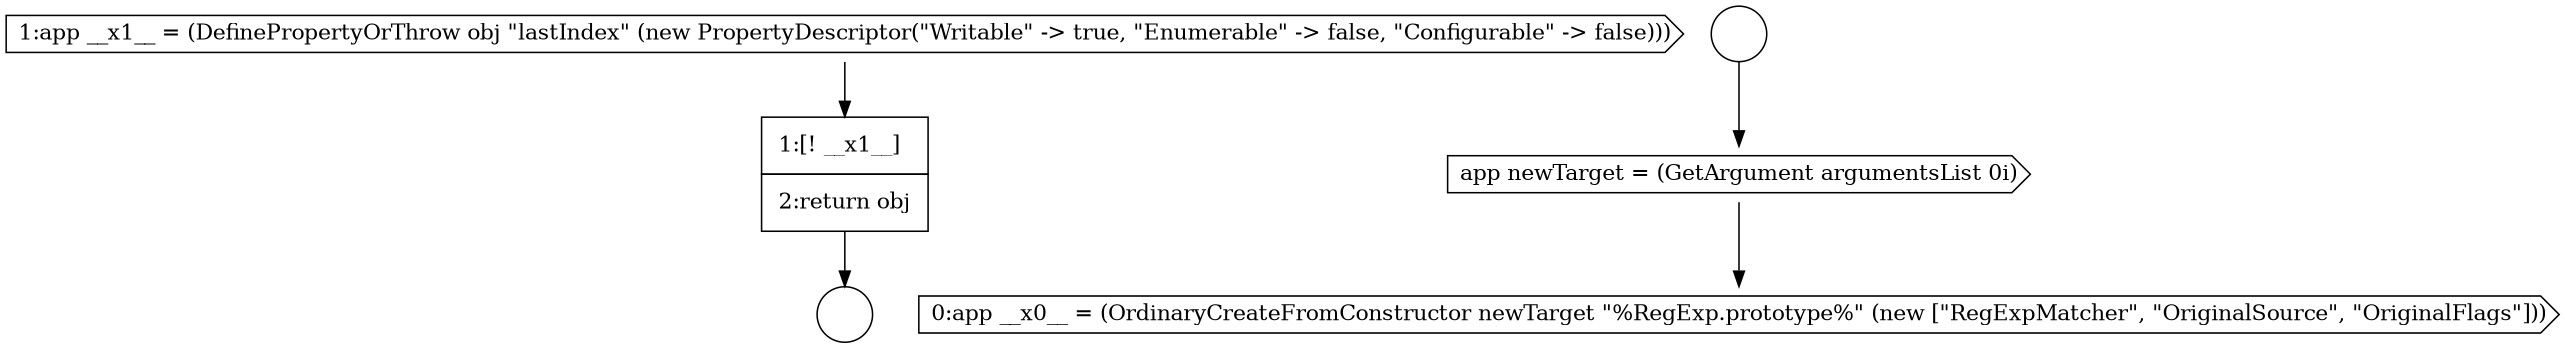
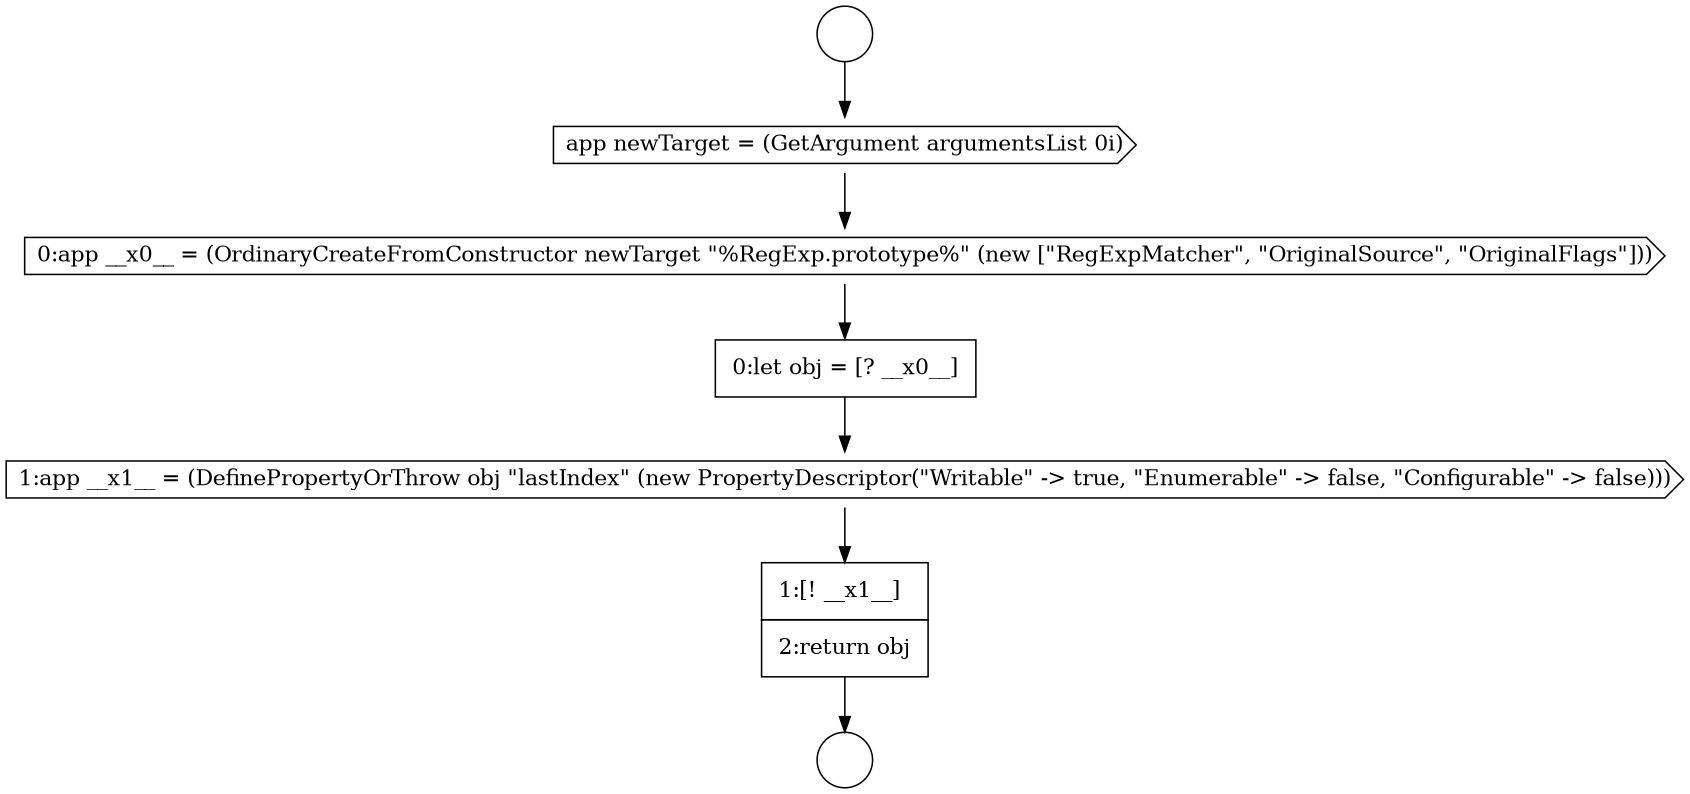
  digraph {
    node [color=black fillcolor=white shape=cds style=filled]
    edge [color=black]
    n1 [label=<<font color="black">     <table border="0" cellborder="1" cellspacing="0" cellpadding="10">       <tr><td align="left">1:[! __x1__]</td></tr>       <tr><td align="left">2:return obj</td></tr>     </table>   </font>> margin=0 shape=none]
    n2 [label=" " shape=circle]
    n3 [label=<<font color="black">app newTarget = (GetArgument argumentsList 0i)</font>>]
    n4 [label=<<font color="black">0:app __x0__ = (OrdinaryCreateFromConstructor newTarget &quot;%RegExp.prototype%&quot; (new [&quot;RegExpMatcher&quot;, &quot;OriginalSource&quot;, &quot;OriginalFlags&quot;]))</font>>]
+   n5 [label=<<font color="black">     <table border="0" cellborder="1" cellspacing="0" cellpadding="10">       <tr><td align="left">0:let obj = [? __x0__]</td></tr>     </table>   </font>> margin=0 shape=none]
    n6 [label=<<font color="black">1:app __x1__ = (DefinePropertyOrThrow obj &quot;lastIndex&quot; (new PropertyDescriptor(&quot;Writable&quot; -&gt; true, &quot;Enumerable&quot; -&gt; false, &quot;Configurable&quot; -&gt; false)))</font>>]
    n7 [label=" " shape=circle]
    n1 -> n2
    n3 -> n4
+   n4 -> n5
+   n5 -> n6
    n6 -> n1
    n7 -> n3
  }
